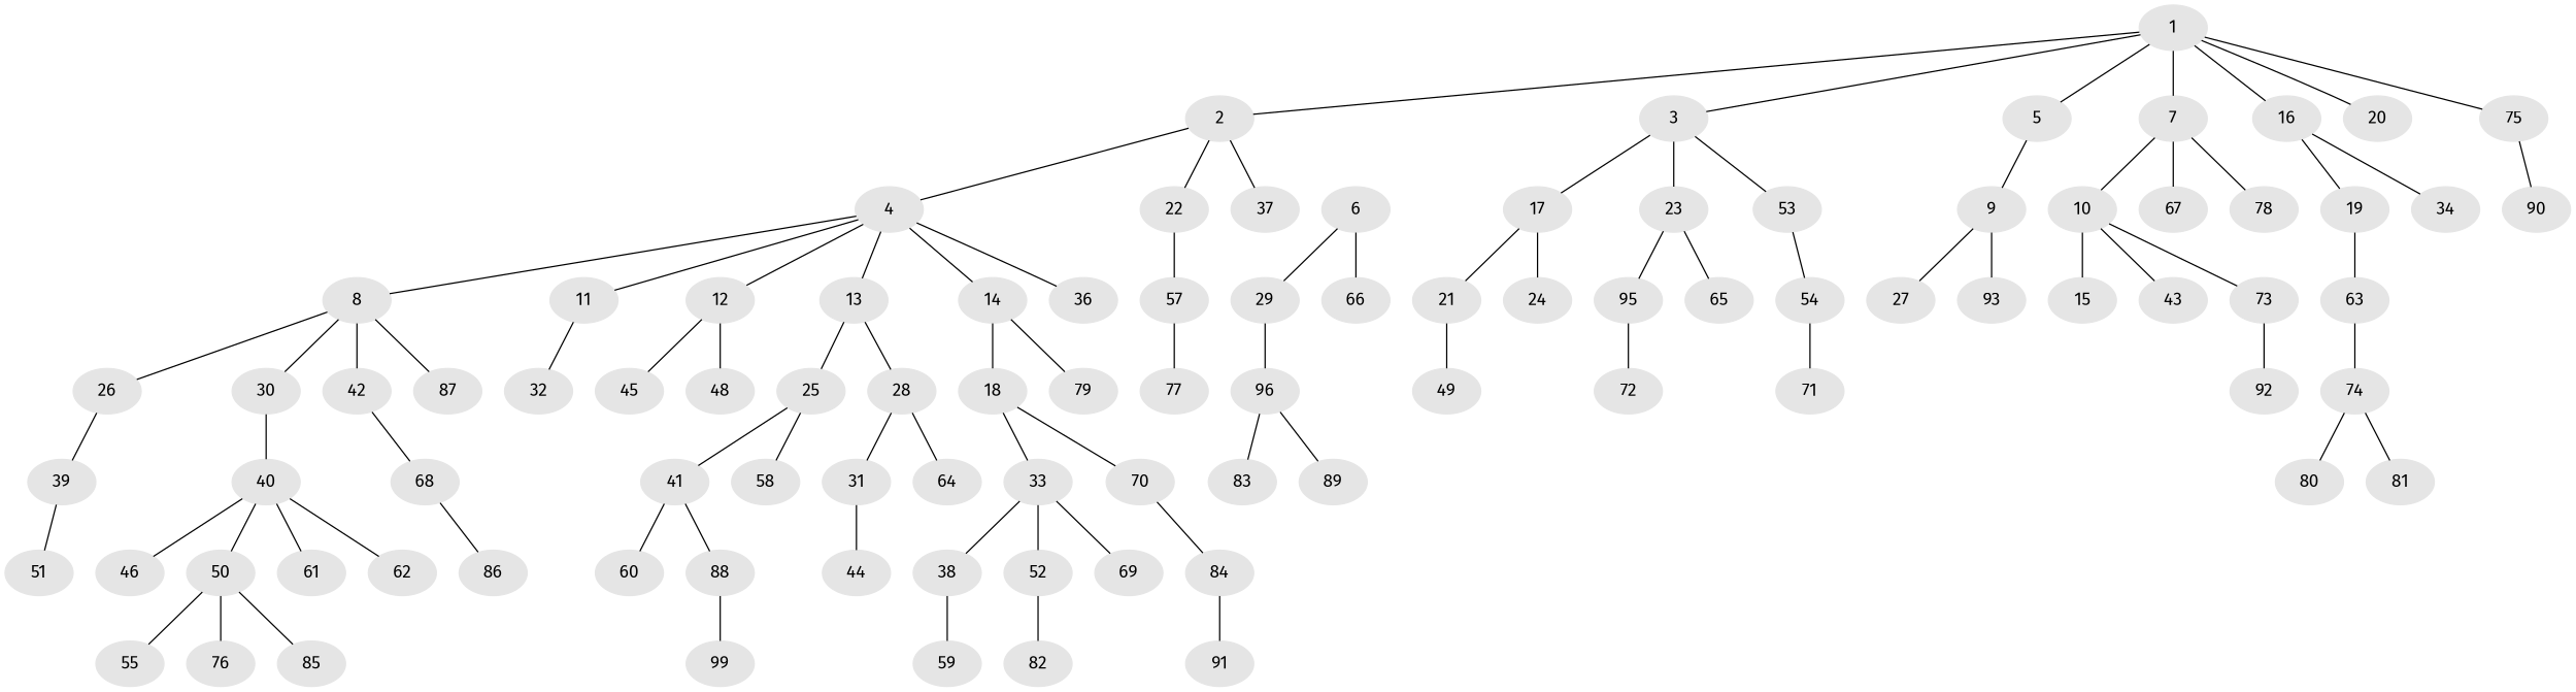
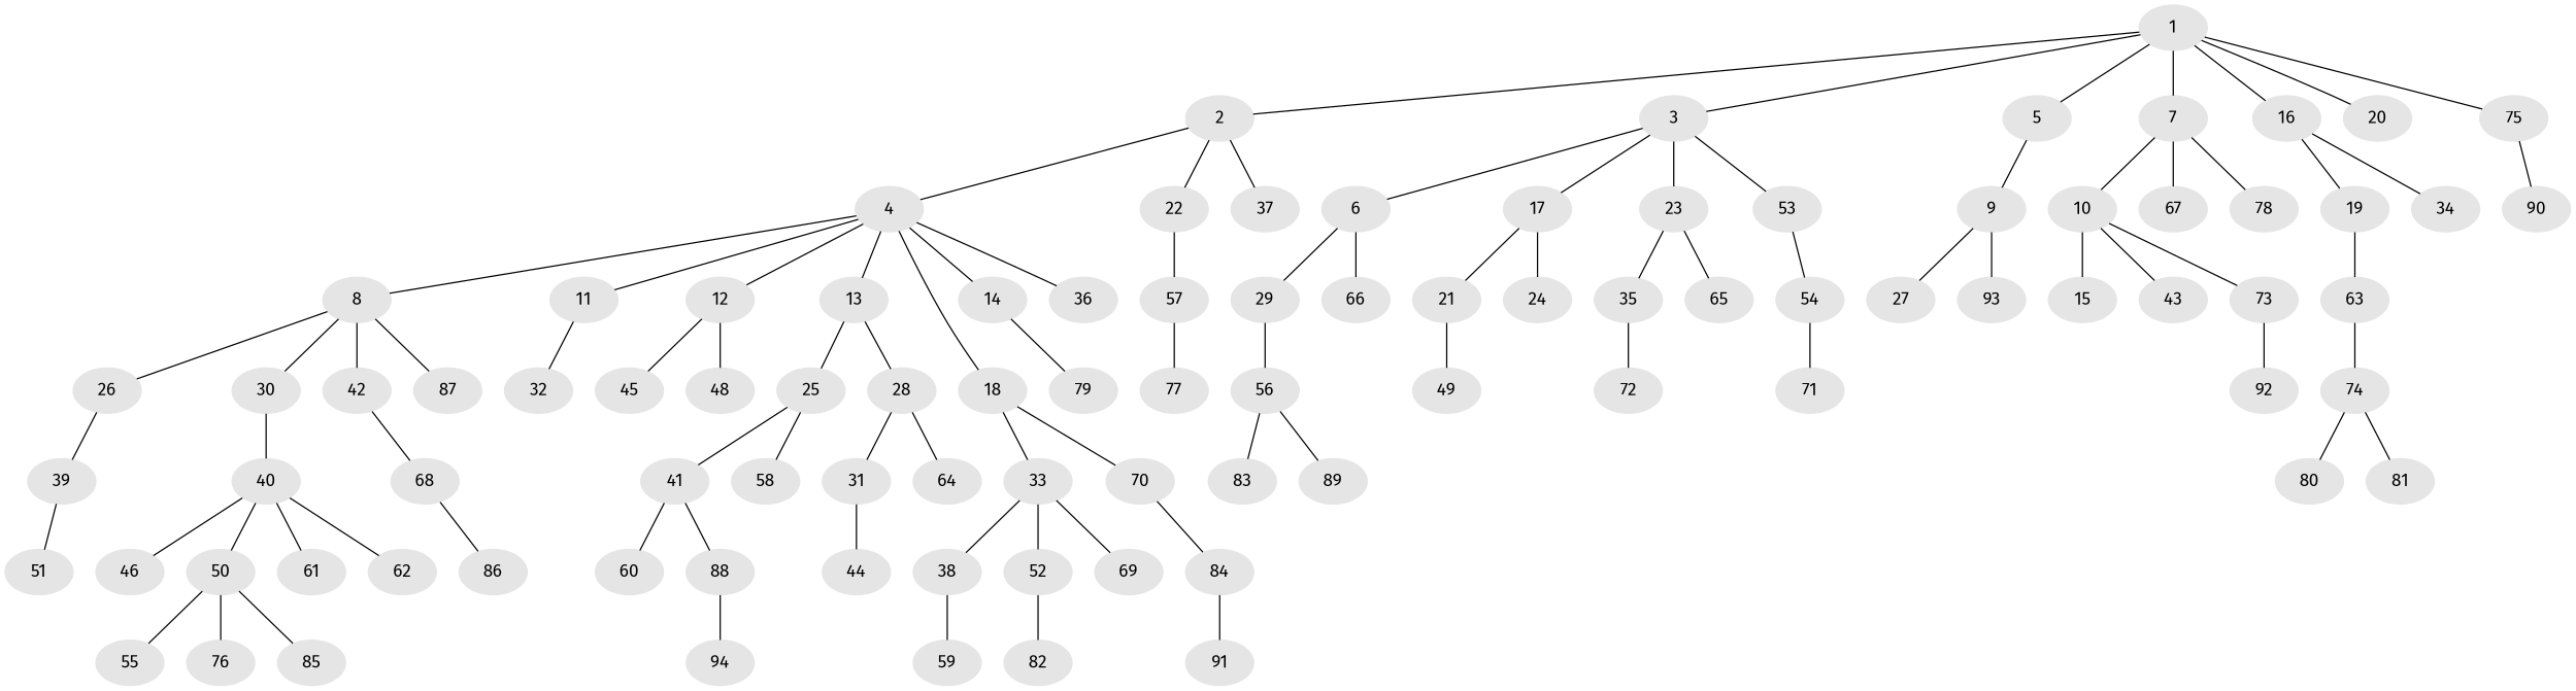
  graph {
    fontname="Fira Sans"
    node [color=gray90 fontname="Fira Sans" style=filled]
    edge [fontname="Fira Sans"]
    1
    2
    3
    5
    7
    16
    20
    75
    4
    22
    37
    6
    17
    23
    53
    9
    10
    67
    78
    19
    34
    90
    8
    11
    12
    13
    14
    18
    36
    57
    29
    66
    21
    24
-   35 [label=95]
+   35
    65
    54
    26
    30
    42
    87
    32
    45
    48
    25
    28
    79
    33
    70
    27
    93
-   56 [label=96]
+   56
    15
    43
    73
    39
    40
    68
    92
    41
    58
    31
    64
    63
    49
    38
    52
    69
    84
    74
    77
    72
    60
    88
    51
    44
    83
    89
    46
    50
    61
    62
    59
    82
    55
    76
    85
-   94 [label=99]
+   94
    86
    71
    80
    81
    91
    1 -- 2
    1 -- 3
    1 -- 5
    1 -- 7
    1 -- 16
    1 -- 20
    1 -- 75
    2 -- 4
    2 -- 22
    2 -- 37
+   3 -- 6
    3 -- 17
    3 -- 23
    3 -- 53
    5 -- 9
    7 -- 10
    7 -- 67
    7 -- 78
    16 -- 19
    16 -- 34
    75 -- 90
    4 -- 8
    4 -- 11
    4 -- 12
    4 -- 13
    4 -- 14
-   14 -- 18
+   4 -- 18
    4 -- 36
    22 -- 57
    6 -- 29
    6 -- 66
    17 -- 21
    17 -- 24
    23 -- 35
    23 -- 65
    53 -- 54
    9 -- 27
    9 -- 93
    10 -- 15
    10 -- 43
    10 -- 73
    19 -- 63
    8 -- 26
    8 -- 30
    8 -- 42
    8 -- 87
    11 -- 32
    12 -- 45
    12 -- 48
    13 -- 25
    13 -- 28
    14 -- 79
    18 -- 33
    18 -- 70
    57 -- 77
    29 -- 56
    21 -- 49
    35 -- 72
    54 -- 71
    26 -- 39
    30 -- 40
    42 -- 68
    25 -- 41
    25 -- 58
    28 -- 31
    28 -- 64
    33 -- 38
    33 -- 52
    33 -- 69
    70 -- 84
    56 -- 83
    56 -- 89
    73 -- 92
    39 -- 51
    40 -- 46
    40 -- 50
    40 -- 61
    40 -- 62
    68 -- 86
    41 -- 60
    41 -- 88
    31 -- 44
    63 -- 74
    38 -- 59
    52 -- 82
    84 -- 91
    74 -- 80
    74 -- 81
    88 -- 94
    50 -- 55
    50 -- 76
    50 -- 85
  }
